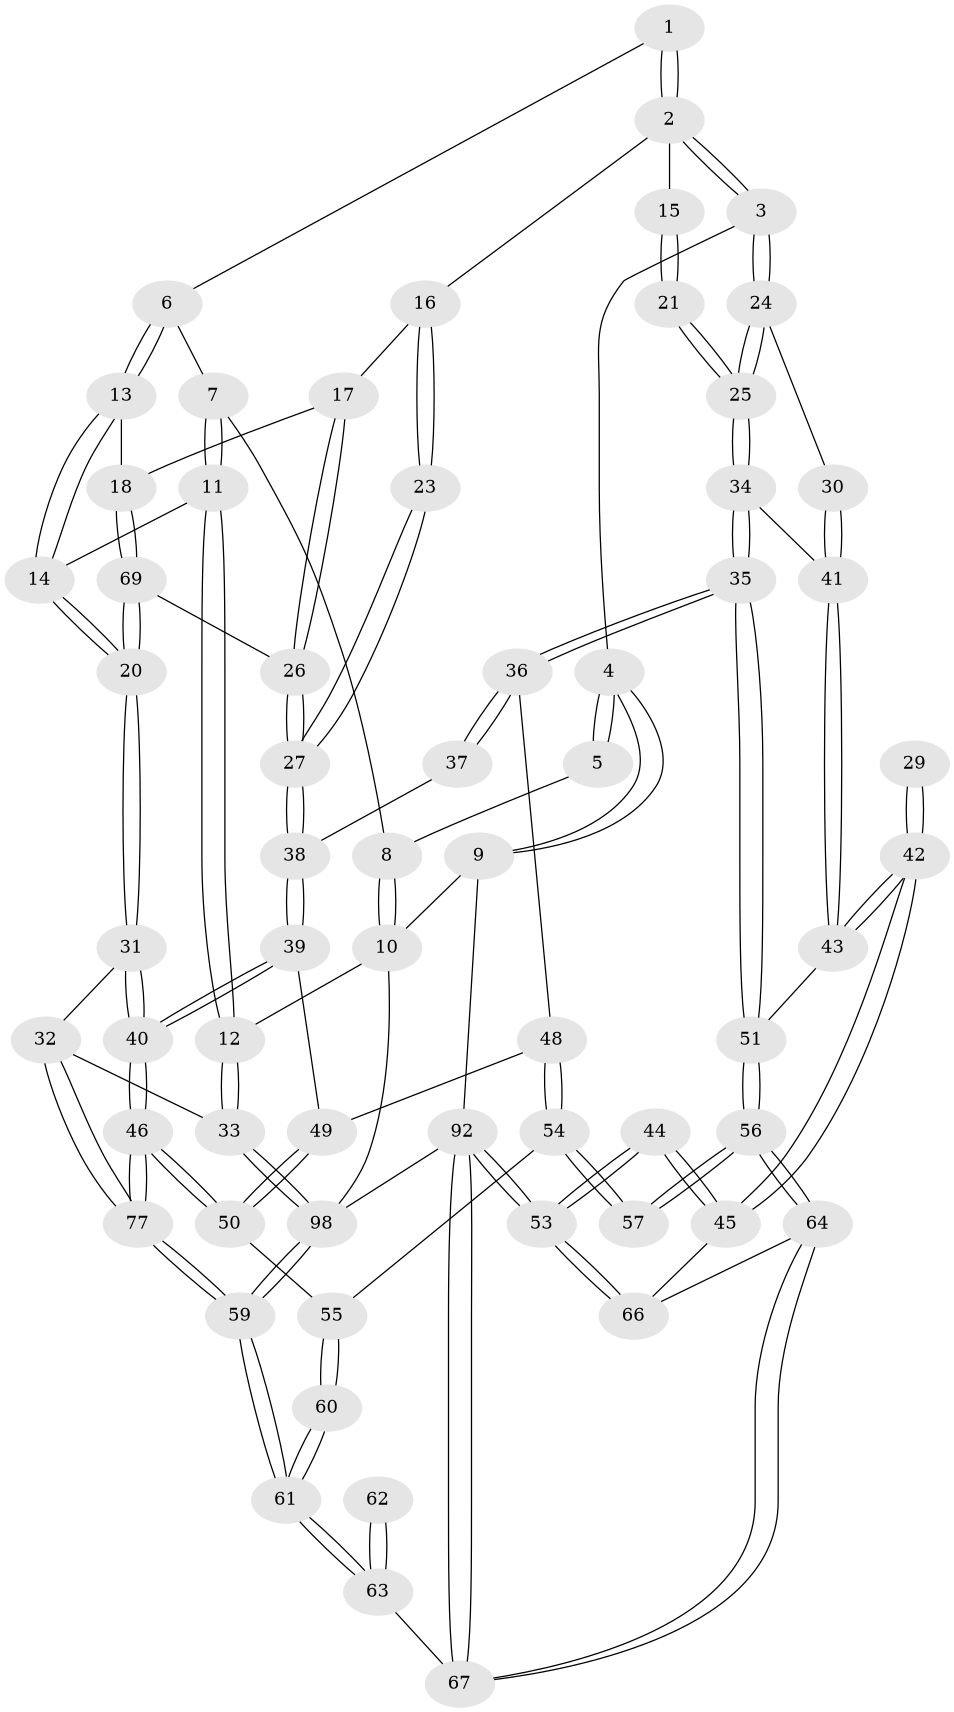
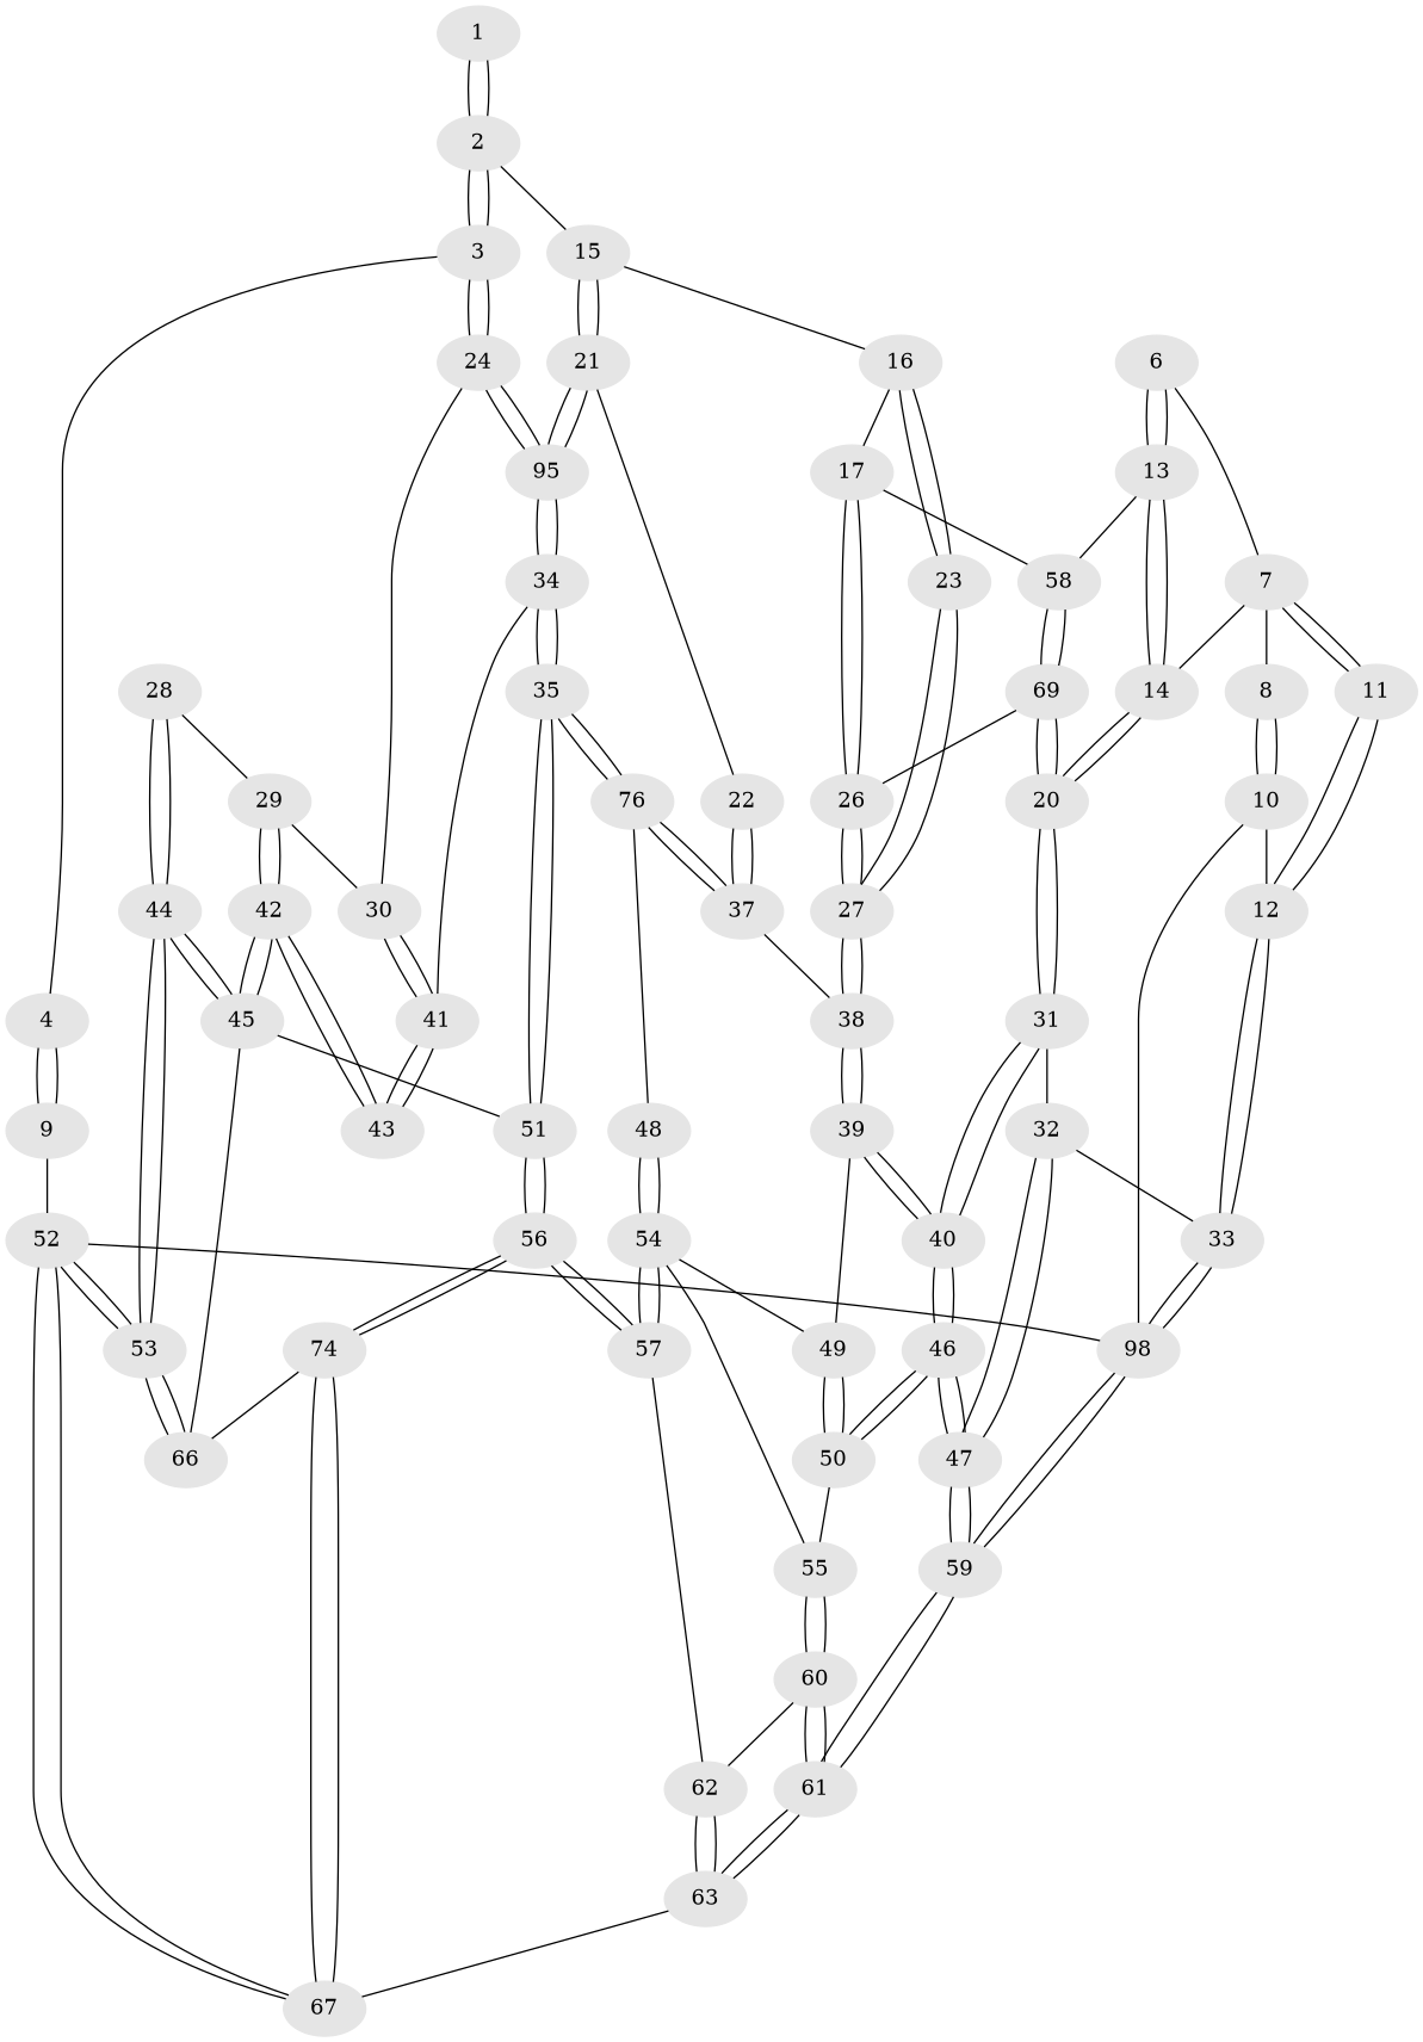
  graph {
    node [color=gray90 style=filled]
    1
    2
    6
    3
    15
    7
    13
    4
    24
    16
    21
-   5
    9
-   25
+   25 [label=95]
    30
    8
    10
-   52 [label=92]
+   52
    11
    14
-   18
+   18 [label=58]
    12
    n23 [label=98]
+   28
    29
    44
    53
    n28 [label=67]
    33
    59
    20
    n32 [label=69]
    31
    17
    23
+   22
    26
    27
    32
    40
    37
    34
    38
    41
    35
    39
    42
    45
    43
-   47 [label=77]
+   47
    46
-   36
+   36 [label=76]
    51
    48
    56
    49
    54
    50
    66
    55
    61
    57
    60
-   64
+   64 [label=74]
    62
    63
    1 -- 2
    1 -- 2
-   1 -- 6
    2 -- 3
    2 -- 3
    2 -- 15
    6 -- 7
    6 -- 13
    6 -- 13
    3 -- 4
    3 -- 24
    3 -- 24
-   2 -- 16
+   15 -- 16
    15 -- 21
    15 -- 21
    7 -- 8
    7 -- 11
    7 -- 11
    13 -- 14
    13 -- 14
    13 -- 18
-   4 -- 5
-   4 -- 5
    4 -- 9
    4 -- 9
    24 -- 25
    24 -- 25
    24 -- 30
    16 -- 17
    16 -- 23
    16 -- 23
    21 -- 25
    21 -- 25
-   5 -- 8
-   9 -- 10
+   21 -- 22
    9 -- 52
    25 -- 34
    25 -- 34
    30 -- 41
    30 -- 41
    8 -- 10
    8 -- 10
    10 -- 12
    10 -- n23
    52 -- n23
    52 -- 53
    52 -- 53
    52 -- n28
    52 -- n28
-   11 -- 14
+   7 -- 14
    11 -- 12
    11 -- 12
    14 -- 20
    14 -- 20
    18 -- n32
    18 -- n32
    12 -- 33
    12 -- 33
    n23 -- 59
    n23 -- 59
+   28 -- 29
+   28 -- 44
+   28 -- 44
+   29 -- 30
    29 -- 42
    29 -- 42
    44 -- 53
    44 -- 53
    44 -- 45
    44 -- 45
    53 -- 66
    53 -- 66
    33 -- n23
    33 -- n23
    59 -- 61
    59 -- 61
    20 -- 31
    20 -- 31
    n32 -- 20
    n32 -- 20
    n32 -- 26
    31 -- 32
    31 -- 40
    31 -- 40
    17 -- 18
    17 -- 26
    17 -- 26
    23 -- 27
    23 -- 27
+   22 -- 37
+   22 -- 37
    26 -- 27
    26 -- 27
    27 -- 38
    27 -- 38
    32 -- 33
    32 -- 47
    32 -- 47
    40 -- 46
    40 -- 46
    37 -- 38
    34 -- 41
    34 -- 35
    34 -- 35
    38 -- 39
    38 -- 39
    41 -- 43
    41 -- 43
    35 -- 36
    35 -- 36
    35 -- 51
    35 -- 51
    39 -- 40
    39 -- 40
    39 -- 49
    42 -- 45
    42 -- 45
    42 -- 43
    42 -- 43
    45 -- 66
-   43 -- 51
+   45 -- 51
    47 -- 59
    47 -- 59
    46 -- 47
    46 -- 47
    46 -- 50
    46 -- 50
    36 -- 37
    36 -- 37
    36 -- 48
    51 -- 56
    51 -- 56
-   48 -- 49
+   54 -- 49
    48 -- 54
    48 -- 54
    56 -- 57
    56 -- 57
    56 -- 64
    56 -- 64
    49 -- 50
    49 -- 50
    54 -- 55
    54 -- 57
    54 -- 57
    50 -- 55
    55 -- 60
    55 -- 60
    61 -- 63
    61 -- 63
+   57 -- 62
    60 -- 61
    60 -- 61
+   60 -- 62
    64 -- n28
    64 -- n28
    64 -- 66
    62 -- 63
    62 -- 63
    63 -- n28
  }
